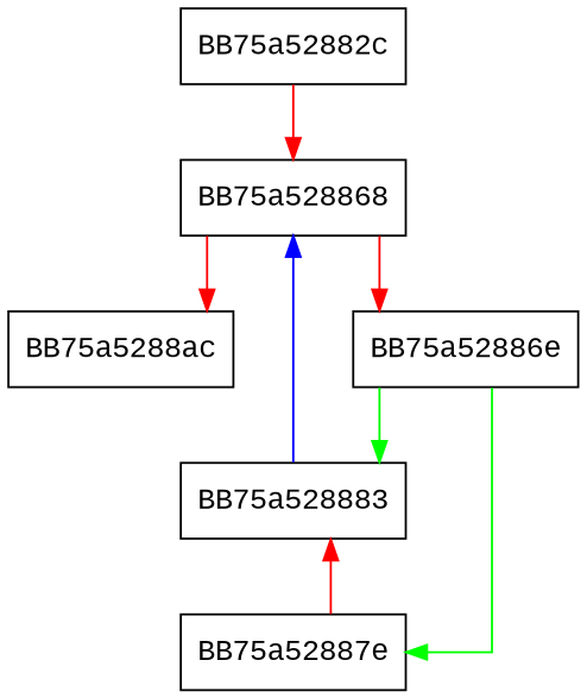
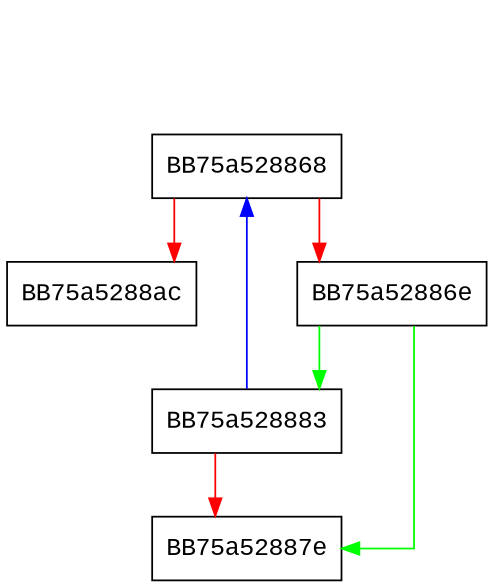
  digraph {
    fontname="Liberation Mono"
    splines=ortho
    node [fontname="Liberation Mono" shape=box]
    edge [color=red fontname="Liberation Mono"]
-   BB75a52882c
    BB75a528868
    BB75a5288ac
    BB75a52886e
    BB75a528883
    BB75a52887e
-   BB75a52882c -> BB75a528868
    BB75a528868 -> BB75a5288ac
    BB75a528868 -> BB75a52886e
    BB75a52886e -> BB75a528883 [color=green]
    BB75a52886e -> BB75a52887e [color=green]
    BB75a528883 -> BB75a528868 [color=blue]
-   BB75a52887e -> BB75a528883
+   BB75a528883 -> BB75a52887e
  }
